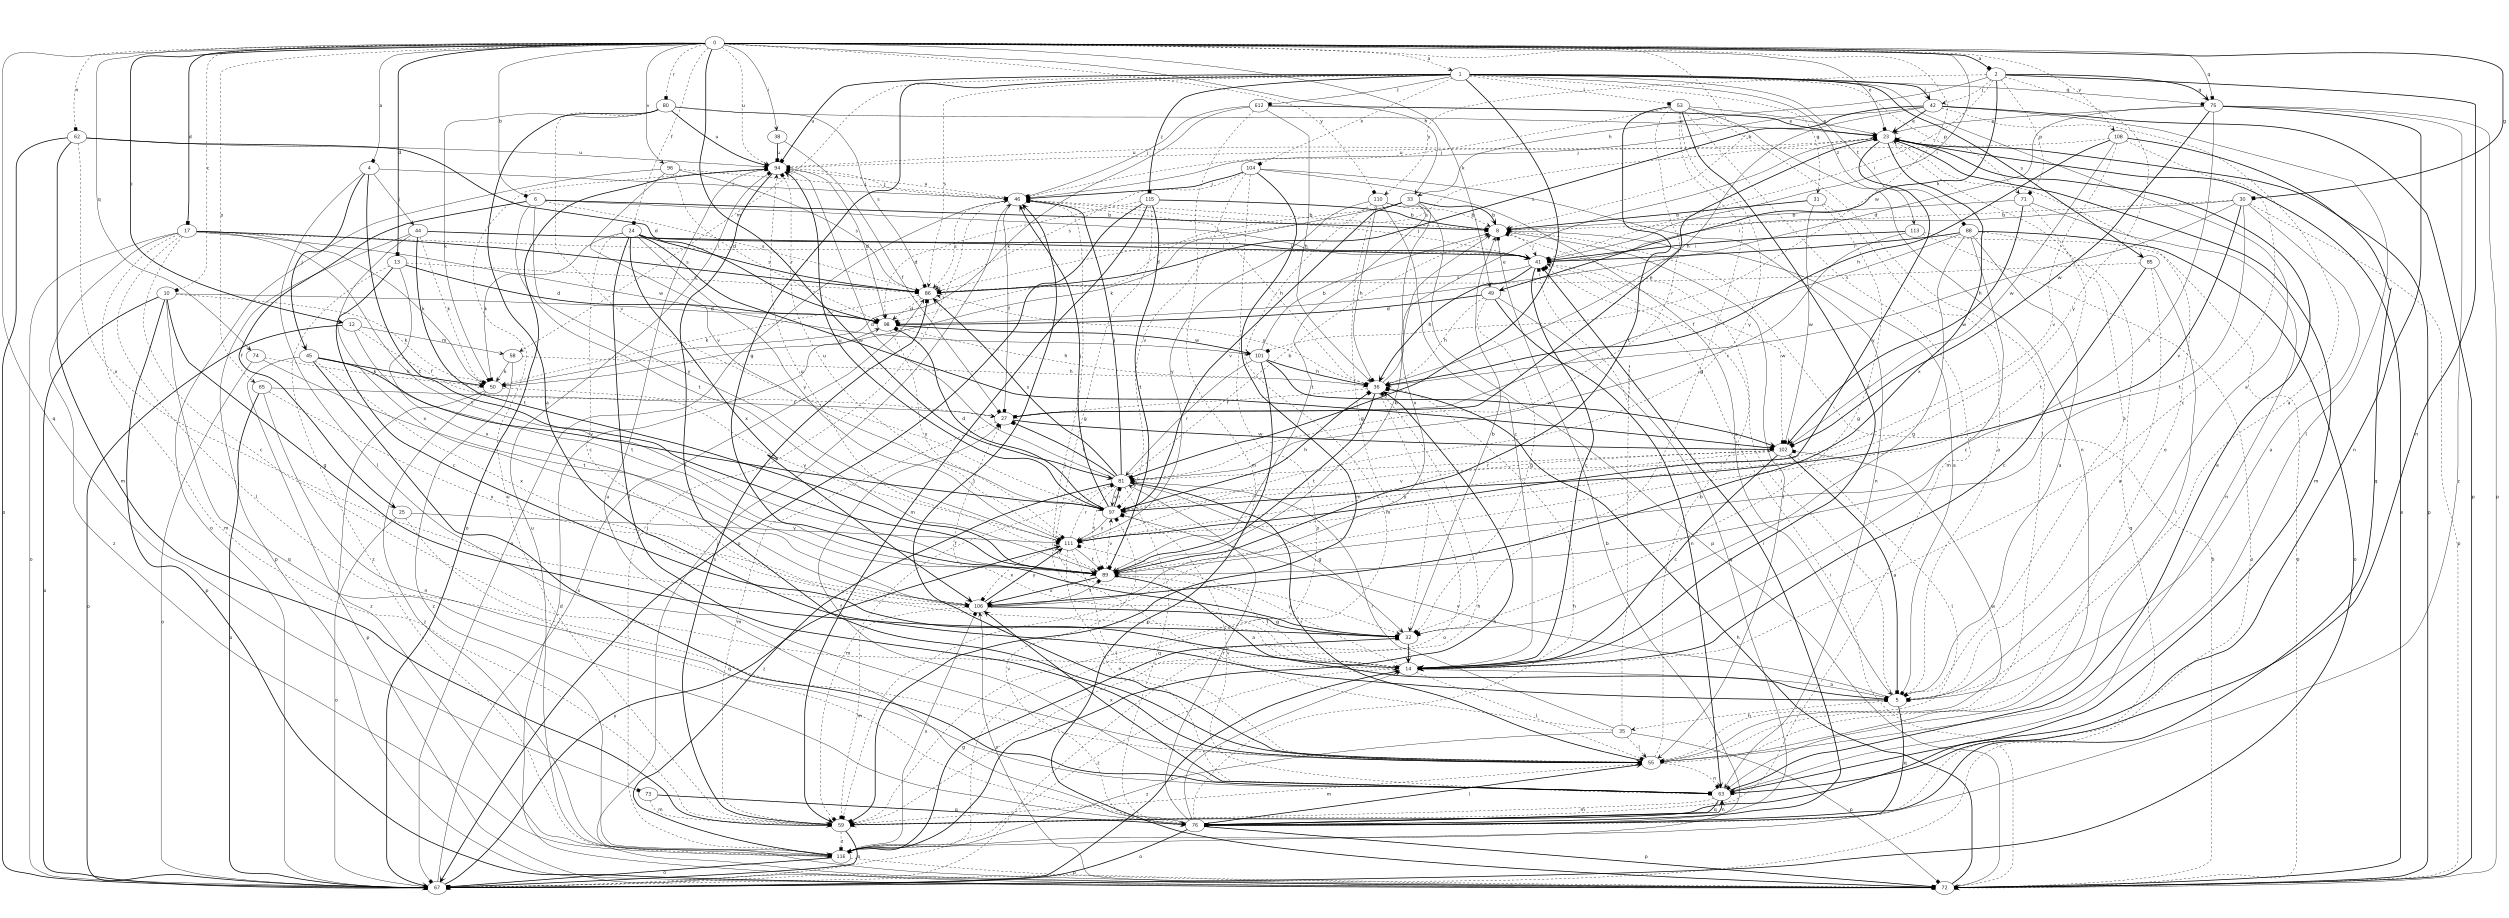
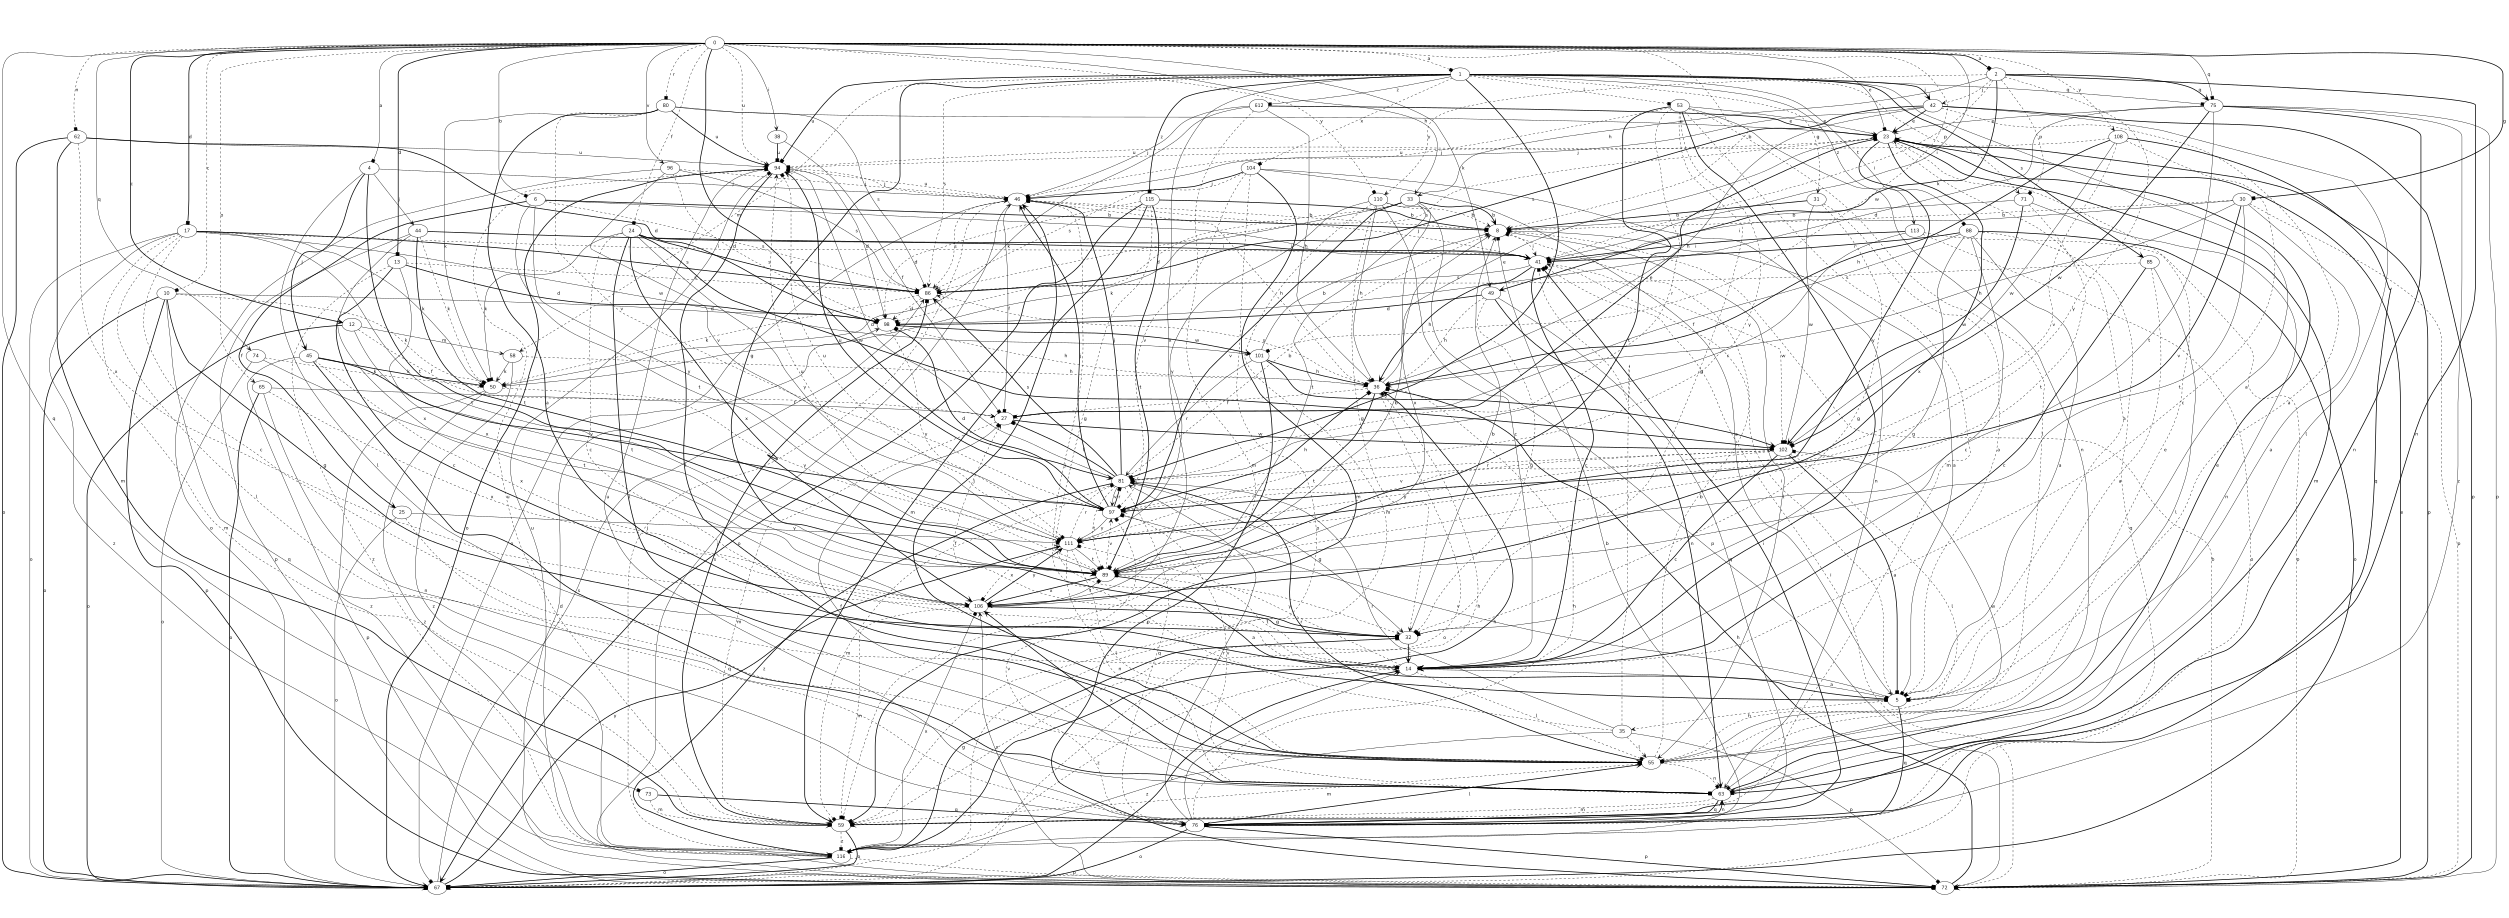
  strict digraph {
    fontname=Nunito
    node [fontname=Nunito]
    edge [arrowhead=vee fontname=Nunito style=dashed]
    0
    1
    2
    4
    6
    8
    10
    12
    n9 [label=13]
    17
    23
    24
    30
    33
    38
    41
    49
    62
    65
    73
    74
    75
    80
    81
    94
    96
    101
    108
    110
    5
    31
    32
    42
    53
    58
    71
    85
    86
    88
    104
    106
    n42 [label=612]
    113
    115
    63
    111
    44
    45
    46
    55
    89
    25
    76
    n54 [label=98]
    50
    67
    72
    27
    14
    116
    59
    102
    97
    36
    35
-   0 -> 1 [label=a]
+   0 -> 1 [arrowhead=box label=a]
    0 -> 2 [arrowhead=box label=a style=bold]
    0 -> 4 [arrowhead=box label=a style=solid]
    0 -> 6 [arrowhead=box label=b style=solid]
    0 -> 8 [label=b]
    0 -> 10 [arrowhead=box label=c]
    0 -> 12 [label=c style=bold]
    0 -> n9 [arrowhead=box label=d style=bold]
    0 -> 17 [arrowhead=box label=d style=bold]
    0 -> 23 [arrowhead=box label=e style=solid]
    0 -> 24 [arrowhead=box label=f]
    0 -> 30 [arrowhead=box label=g style=bold]
    0 -> 33 [label=h style=solid]
    0 -> 38 [label=i style=solid]
    0 -> 41 [arrowhead=box label=i style=solid]
    0 -> 49 [label=k style=solid]
    0 -> 62 [arrowhead=box label=n]
    0 -> 65 [label=o]
    0 -> 73 [arrowhead=box label=q style=solid]
    0 -> 74 [label=q style=solid]
    0 -> 75 [arrowhead=box label=q style=solid]
    0 -> 80 [arrowhead=box label=r]
    0 -> 81 [label=r style=bold]
    0 -> 94 [label=u]
    0 -> 96 [label=v style=solid]
    0 -> 101 [arrowhead=box label=w]
    0 -> 108 [label=y]
    0 -> 110 [arrowhead=box label=y]
    1 -> 75 [arrowhead=box label=q style=solid]
    1 -> 81 [arrowhead=box label=r style=bold]
    1 -> 94 [arrowhead=box label=u style=bold]
    1 -> 5 [label=a style=solid]
    1 -> 31 [label=g]
    1 -> 32 [arrowhead=box label=g style=bold]
    1 -> 42 [label=j style=bold]
    1 -> 53 [arrowhead=box label=l]
    1 -> 58 [label=m]
    1 -> 71 [label=p]
    1 -> 85 [label=s style=bold]
    1 -> 86 [label=s]
    1 -> 88 [arrowhead=box label=t style=solid]
    1 -> 104 [arrowhead=box label=x]
+   1 -> 106 [label=x style=solid]
    1 -> n42 [arrowhead=box label=z style=solid]
    1 -> 113 [label=z style=solid]
    1 -> 115 [arrowhead=box label=z style=bold]
    2 -> 33 [label=h style=solid]
    2 -> 41 [arrowhead=box label=i]
    2 -> 49 [label=k style=bold]
    2 -> 75 [label=q style=bold]
    2 -> 110 [label=y]
    2 -> 42 [label=j]
    2 -> 71 [arrowhead=box label=p]
    2 -> 63 [arrowhead=box label=n style=bold]
    2 -> 111 [arrowhead=box label=y]
    4 -> 44 [label=j style=solid]
    4 -> 45 [label=j style=bold]
    4 -> 46 [arrowhead=box label=j style=solid]
    4 -> 55 [arrowhead=box label=l style=solid]
    4 -> 89 [label=t style=bold]
    6 -> 8 [arrowhead=box label=b style=bold]
    6 -> 41 [label=i style=solid]
    6 -> 86 [label=s]
    6 -> 111 [arrowhead=box label=y style=solid]
    6 -> 89 [label=t style=solid]
    6 -> 25 [label=f style=bold]
    8 -> 41 [label=i]
    8 -> 5 [arrowhead=box label=a style=solid]
    8 -> 55 [label=l style=solid]
    10 -> 32 [arrowhead=box label=g style=bold]
    10 -> 76 [label=q style=solid]
    10 -> n54 [label=d style=solid]
    10 -> 50 [arrowhead=box label=k]
    10 -> 67 [arrowhead=box label=o style=bold]
    10 -> 72 [arrowhead=box label=p style=bold]
    12 -> 58 [label=m style=solid]
    12 -> 89 [label=t style=solid]
    12 -> 67 [arrowhead=box label=o style=bold]
    12 -> 27 [label=f]
    n9 -> 86 [arrowhead=box label=s]
    n9 -> 106 [label=x style=solid]
    n9 -> n54 [label=d style=bold]
    n9 -> 14 [label=c style=bold]
    n9 -> 116 [arrowhead=box label=z]
    17 -> 41 [label=i]
    17 -> 101 [label=w style=solid]
    17 -> 86 [arrowhead=box label=s style=bold]
    17 -> 55 [label=l]
    17 -> 89 [arrowhead=box label=t style=solid]
    17 -> 50 [label=k style=solid]
    17 -> 67 [arrowhead=box label=o style=solid]
    17 -> 14 [label=c]
    17 -> 116 [label=z style=solid]
    17 -> 59 [arrowhead=box label=m]
    23 -> 94 [arrowhead=box label=u]
    23 -> 5 [label=a]
    23 -> 86 [label=s]
    23 -> 106 [arrowhead=box label=x style=bold]
    23 -> 111 [label=y style=bold]
    23 -> 72 [label=p style=bold]
    23 -> 59 [label=m style=bold]
    24 -> 41 [label=i style=bold]
    24 -> 86 [arrowhead=box label=s style=bold]
    24 -> 106 [label=x style=bold]
    24 -> 111 [arrowhead=box label=y style=solid]
    24 -> 55 [arrowhead=box label=l style=bold]
    24 -> 50 [arrowhead=box label=k style=solid]
    24 -> 14 [arrowhead=box label=c]
    24 -> 102 [arrowhead=box label=w style=bold]
    30 -> 8 [label=b]
    30 -> 41 [label=i style=solid]
    30 -> 5 [arrowhead=box label=a style=solid]
    30 -> 89 [label=t style=solid]
    30 -> 72 [label=p]
    30 -> 97 [label=v style=bold]
    30 -> 36 [label=h style=solid]
    33 -> 8 [label=b style=bold]
    33 -> 106 [label=x style=solid]
    33 -> 89 [label=t style=solid]
    33 -> n54 [arrowhead=box label=d]
    33 -> 50 [label=k style=solid]
    33 -> 97 [label=v style=bold]
    38 -> 94 [arrowhead=box label=u style=bold]
    38 -> 27 [arrowhead=box label=f style=solid]
    41 -> 86 [label=s style=solid]
    41 -> 46 [arrowhead=box label=j]
    41 -> 14 [label=c style=bold]
    41 -> 102 [arrowhead=box label=w]
    41 -> 36 [label=h style=bold]
    49 -> 32 [arrowhead=box label=g]
    49 -> 63 [label=n style=bold]
    49 -> 76 [arrowhead=box label=q style=solid]
    49 -> n54 [arrowhead=box label=d style=bold]
    49 -> 36 [label=h]
    62 -> 94 [arrowhead=box label=u style=solid]
    62 -> 106 [arrowhead=box label=x]
    62 -> n54 [arrowhead=box label=d style=bold]
    62 -> 67 [label=o style=bold]
    62 -> 59 [label=m style=bold]
    65 -> 106 [label=x]
    65 -> 63 [arrowhead=box label=n style=solid]
    65 -> 67 [arrowhead=box label=o style=bold]
    65 -> 27 [label=f style=solid]
    73 -> 76 [label=q style=bold]
    73 -> 59 [arrowhead=box label=m]
    74 -> 89 [arrowhead=box label=t style=solid]
    74 -> 50 [arrowhead=box label=k]
    74 -> 67 [arrowhead=box label=o style=solid]
    75 -> 23 [label=e style=solid]
    75 -> 63 [label=n style=bold]
    75 -> 89 [arrowhead=box label=t style=solid]
    75 -> n54 [label=d style=solid]
    75 -> 72 [label=p style=solid]
    75 -> 116 [label=z style=solid]
    75 -> 102 [arrowhead=box label=w style=bold]
    80 -> 23 [arrowhead=box label=e style=solid]
    80 -> 94 [label=u style=bold]
    80 -> 5 [arrowhead=box label=a style=bold]
    80 -> 86 [arrowhead=box label=s style=solid]
    80 -> 50 [arrowhead=box label=k style=solid]
    80 -> 97 [label=v]
    81 -> 8 [label=b]
    81 -> 94 [arrowhead=box label=u style=solid]
    81 -> 32 [label=g style=solid]
    81 -> 86 [label=s style=bold]
    81 -> 46 [arrowhead=box label=j style=bold]
    81 -> 89 [arrowhead=box label=t]
    81 -> 76 [label=q]
    81 -> 27 [arrowhead=box label=f style=bold]
    81 -> 116 [label=z style=bold]
    81 -> 59 [arrowhead=box label=m]
    81 -> 97 [label=v style=solid]
    94 -> 46 [arrowhead=box label=j]
    94 -> 55 [label=l style=bold]
    94 -> n54 [label=d style=solid]
    94 -> 67 [label=o style=bold]
    96 -> 86 [arrowhead=box label=s style=solid]
    96 -> 46 [label=j]
    96 -> n54 [arrowhead=box label=d]
    96 -> 67 [label=o style=solid]
    96 -> 97 [arrowhead=box label=v style=solid]
    101 -> 8 [label=b style=solid]
    101 -> 81 [label=r style=solid]
    101 -> 72 [arrowhead=box label=p style=bold]
    101 -> 102 [label=w style=bold]
    101 -> 36 [arrowhead=box label=h style=bold]
    108 -> 94 [arrowhead=box label=u]
    108 -> 76 [arrowhead=box label=q style=bold]
    108 -> 14 [arrowhead=box label=c]
    108 -> 102 [label=w style=solid]
    108 -> 97 [arrowhead=box label=v]
    108 -> 36 [label=h style=bold]
    110 -> 8 [label=b]
    110 -> 32 [label=g]
    110 -> 111 [label=y style=solid]
    110 -> 72 [label=p style=solid]
    110 -> 14 [arrowhead=box label=c style=solid]
    110 -> 59 [label=m]
    110 -> 36 [arrowhead=box label=h style=solid]
    5 -> 41 [label=i]
    5 -> 76 [arrowhead=box label=q style=bold]
    5 -> 97 [arrowhead=box label=v style=solid]
    5 -> 35 [label=h]
    31 -> 8 [label=b style=bold]
    31 -> 5 [arrowhead=box label=a]
    31 -> 32 [arrowhead=box label=g]
    31 -> 102 [arrowhead=box label=w style=solid]
    32 -> 8 [label=b style=solid]
    32 -> 14 [label=c style=bold]
    42 -> 23 [label=e style=bold]
    42 -> 5 [label=a]
    42 -> 86 [label=s style=bold]
    42 -> 46 [arrowhead=box label=j style=solid]
    42 -> 55 [arrowhead=box label=l style=solid]
    42 -> 72 [arrowhead=box label=p style=bold]
    42 -> 36 [label=h style=solid]
    53 -> 23 [label=e style=solid]
    53 -> 81 [label=r]
    53 -> 32 [arrowhead=box label=g]
    53 -> 63 [arrowhead=box label=n style=solid]
    53 -> 111 [label=y]
    53 -> 46 [label=j]
    53 -> 55 [arrowhead=box label=l]
    53 -> 89 [label=t style=bold]
    53 -> 14 [label=c style=bold]
    53 -> 59 [arrowhead=box label=m]
    58 -> 50 [label=k style=solid]
    58 -> 116 [arrowhead=box label=z style=solid]
    58 -> 36 [label=h]
    71 -> 8 [label=b style=solid]
    71 -> 63 [label=n style=solid]
    71 -> 89 [arrowhead=box label=t]
    71 -> 102 [label=w style=bold]
    85 -> 5 [arrowhead=box label=a]
    85 -> 86 [arrowhead=box label=s]
    85 -> 55 [label=l style=solid]
    85 -> 14 [label=c style=bold]
    86 -> n54 [label=d]
    86 -> 50 [label=k]
    88 -> 41 [arrowhead=box label=i style=bold]
    88 -> 5 [label=a style=solid]
    88 -> 32 [arrowhead=box label=g style=solid]
    88 -> 76 [label=q]
    88 -> 67 [arrowhead=box label=o style=bold]
    88 -> 27 [arrowhead=box label=f style=solid]
    88 -> 14 [label=c style=solid]
    104 -> 5 [label=a style=solid]
    104 -> 86 [label=s]
    104 -> 63 [label=n style=solid]
    104 -> 46 [arrowhead=box label=j style=bold]
    104 -> 67 [label=o]
    104 -> 59 [arrowhead=box label=m style=bold]
    104 -> 97 [arrowhead=box label=v]
    106 -> 32 [arrowhead=box label=g style=bold]
    106 -> 111 [label=y style=bold]
    106 -> 89 [arrowhead=box label=t style=solid]
    106 -> 59 [arrowhead=box label=m]
    n42 -> 23 [label=e style=bold]
    n42 -> 46 [arrowhead=box label=j style=solid]
    n42 -> 50 [label=k style=solid]
    n42 -> 59 [arrowhead=box label=m]
    n42 -> 36 [label=h style=solid]
    113 -> 41 [arrowhead=box label=i style=bold]
    113 -> 81 [arrowhead=box label=r style=solid]
    113 -> 67 [label=o]
    113 -> 72 [arrowhead=box label=p]
    115 -> 8 [arrowhead=box label=b style=bold]
    115 -> 32 [label=g]
    115 -> 89 [arrowhead=box label=t style=bold]
    115 -> n54 [label=d]
    115 -> 67 [label=o style=bold]
    115 -> 59 [label=m style=bold]
    63 -> 23 [label=e style=bold]
    63 -> 106 [label=x style=bold]
    63 -> 76 [label=q style=bold]
    63 -> 27 [arrowhead=box label=f style=solid]
    63 -> 59 [arrowhead=box label=m]
    63 -> 97 [arrowhead=box label=v]
    111 -> 81 [arrowhead=box label=r]
    111 -> 94 [arrowhead=box label=u]
    111 -> 106 [arrowhead=box label=x]
    111 -> 63 [arrowhead=box label=n]
    111 -> 55 [label=l]
    111 -> 89 [arrowhead=box label=t style=solid]
    44 -> 41 [label=i style=bold]
    44 -> 106 [label=x style=solid]
    44 -> 89 [label=t style=bold]
    44 -> 50 [arrowhead=box label=k]
    44 -> 72 [arrowhead=box label=p style=solid]
    45 -> 106 [label=x]
    45 -> 63 [arrowhead=box label=n style=bold]
    45 -> 50 [label=k style=bold]
    45 -> 116 [label=z style=solid]
    45 -> 97 [label=v style=bold]
    46 -> 8 [arrowhead=box label=b]
    46 -> 94 [arrowhead=box label=u]
    46 -> 86 [label=s]
    46 -> 67 [arrowhead=box label=o style=solid]
    46 -> 27 [arrowhead=box label=f style=solid]
    46 -> 36 [arrowhead=box label=h]
    55 -> 8 [arrowhead=box label=b]
    55 -> 23 [label=e]
    55 -> 81 [label=r style=bold]
    55 -> 63 [arrowhead=box label=n]
    55 -> 46 [label=j style=bold]
    55 -> 59 [arrowhead=box label=m]
    55 -> 102 [arrowhead=box label=w style=solid]
    89 -> 8 [label=b style=solid]
    89 -> 94 [label=u]
    89 -> 5 [arrowhead=box label=a style=bold]
    89 -> 106 [label=x style=bold]
    89 -> 97 [label=v]
    25 -> 111 [arrowhead=box label=y style=solid]
    25 -> 76 [label=q]
    25 -> 67 [label=o style=solid]
    76 -> 41 [arrowhead=box label=i style=bold]
    76 -> 81 [label=r style=solid]
    76 -> 94 [arrowhead=box label=u style=solid]
    76 -> 63 [label=n style=bold]
    76 -> 55 [label=l style=bold]
    76 -> 67 [arrowhead=box label=o style=bold]
    76 -> 72 [arrowhead=box label=p style=bold]
    76 -> 14 [label=c style=solid]
    76 -> 97 [arrowhead=box label=v]
    76 -> 36 [arrowhead=box label=h]
    n54 -> 101 [label=w style=bold]
    n54 -> 111 [arrowhead=box label=y]
    n54 -> 36 [label=h]
    50 -> 111 [label=y]
    50 -> 72 [arrowhead=box label=p style=solid]
    50 -> 116 [label=z style=solid]
    67 -> 86 [label=s style=solid]
    67 -> 111 [label=y style=bold]
    67 -> 14 [label=c style=bold]
    72 -> 8 [arrowhead=box label=b]
    72 -> 23 [arrowhead=box label=e style=bold]
    72 -> 41 [arrowhead=box label=i]
    72 -> 94 [arrowhead=box label=u style=solid]
    72 -> 106 [label=x style=solid]
    72 -> 46 [label=j style=solid]
    72 -> n54 [label=d style=solid]
    72 -> 36 [arrowhead=box label=h style=bold]
    27 -> 23 [arrowhead=box label=e style=bold]
    27 -> 59 [label=m]
    27 -> 102 [label=w style=bold]
    14 -> 5 [arrowhead=box label=a style=solid]
    14 -> 111 [arrowhead=box label=y]
    14 -> 55 [arrowhead=box label=l]
    14 -> 89 [arrowhead=box label=t]
    14 -> 27 [label=f]
    14 -> 116 [label=z]
    116 -> 8 [arrowhead=box label=b style=solid]
    116 -> 32 [arrowhead=box label=g style=bold]
    116 -> 106 [arrowhead=box label=x style=solid]
    116 -> 46 [label=j]
    116 -> 67 [arrowhead=box label=o style=bold]
    116 -> 72 [arrowhead=box label=p]
    116 -> 36 [label=h style=bold]
    59 -> 94 [label=u]
    59 -> 86 [arrowhead=box label=s style=bold]
    59 -> 67 [arrowhead=box label=o style=bold]
    59 -> 116 [arrowhead=box label=z]
    59 -> 36 [arrowhead=box label=h]
    102 -> 81 [arrowhead=box label=r]
    102 -> 5 [arrowhead=box label=a style=bold]
    102 -> 111 [arrowhead=box label=y]
    102 -> 55 [label=l]
    102 -> 14 [label=c style=bold]
    102 -> 97 [label=v]
    97 -> 81 [arrowhead=box label=r style=bold]
    97 -> 94 [label=u style=bold]
    97 -> 111 [label=y style=solid]
    97 -> 46 [label=j style=bold]
    97 -> n54 [arrowhead=box label=d style=bold]
    97 -> 36 [arrowhead=box label=h style=bold]
    36 -> 23 [arrowhead=box label=e style=solid]
    36 -> 86 [label=s]
    36 -> 89 [label=t style=bold]
    36 -> 67 [arrowhead=box label=o]
    36 -> 27 [label=f]
    35 -> 41 [arrowhead=box label=i]
    35 -> 81 [label=r style=solid]
    35 -> 46 [arrowhead=box label=j]
    35 -> 55 [label=l]
    35 -> 72 [arrowhead=box label=p style=solid]
    35 -> 116 [arrowhead=box label=z style=solid]
  }
